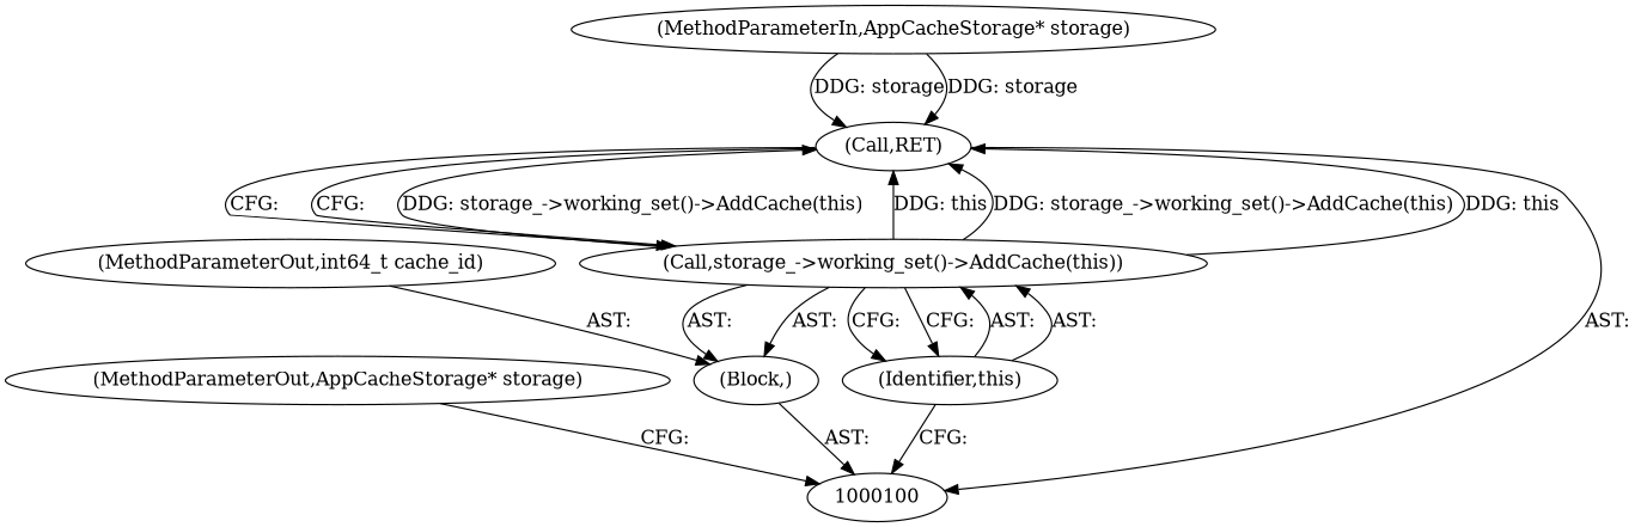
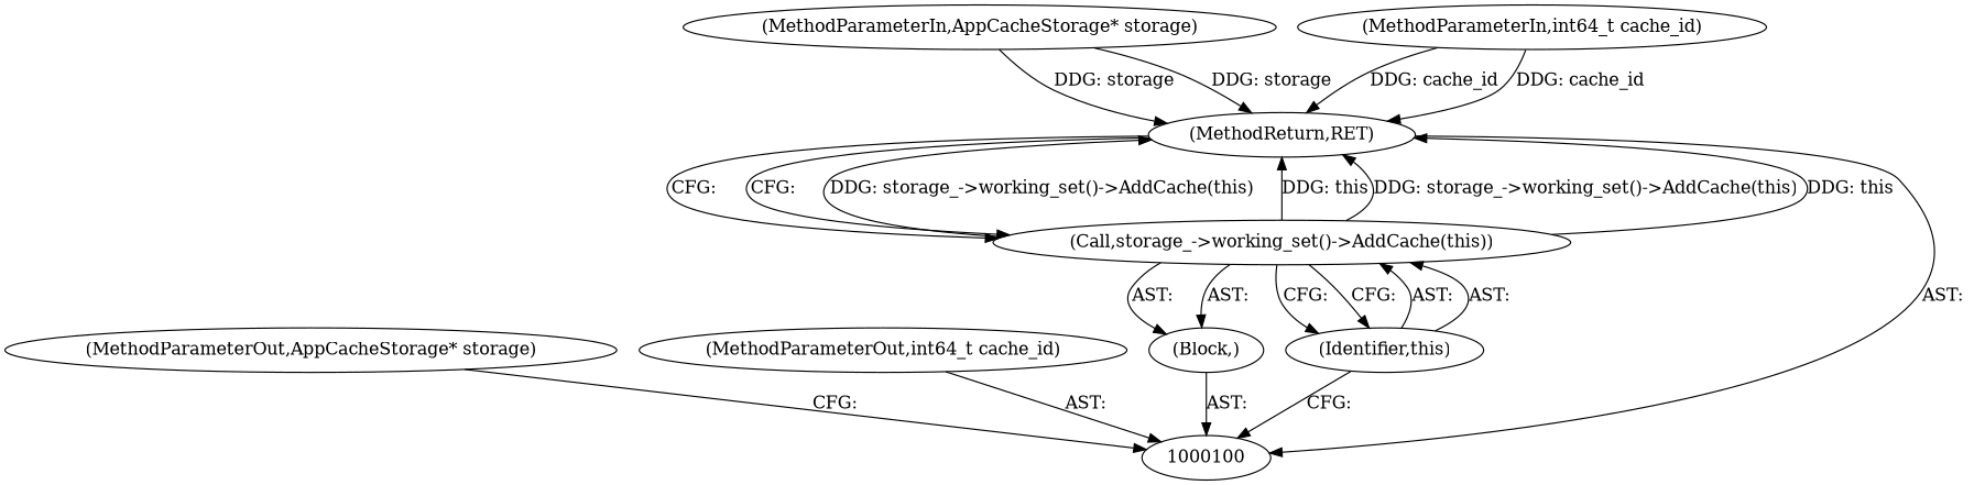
  digraph {
-   n1 [label="(Call,RET)"]
+   n1 [label="(MethodReturn,RET)"]
    n2 [label="(Call,storage_->working_set()->AddCache(this))"]
    1000100
    n4 [label="(Block,)"]
    n5 [label="(Identifier,this)"]
    n6 [label="(MethodParameterIn,AppCacheStorage* storage)"]
    n7 [label="(MethodParameterOut,AppCacheStorage* storage)"]
+   n8 [label="(MethodParameterIn,int64_t cache_id)"]
    n9 [label="(MethodParameterOut,int64_t cache_id)"]
    n1 -> n2 [label="CFG: "]
    n1 -> n2 [label="CFG: "]
    n1 -> 1000100 [label="AST: "]
    n2 -> n1 [label="DDG: storage_->working_set()->AddCache(this)"]
    n2 -> n1 [label="DDG: this"]
    n2 -> n1 [label="DDG: storage_->working_set()->AddCache(this)"]
    n2 -> n1 [label="DDG: this"]
    n2 -> n4 [label="AST: "]
    n2 -> n4 [label="AST: "]
    n2 -> n5 [label="CFG: "]
    n2 -> n5 [label="CFG: "]
    n4 -> 1000100 [label="AST: "]
    n5 -> n2 [label="AST: "]
    n5 -> n2 [label="AST: "]
    n5 -> 1000100 [label="CFG: "]
    n6 -> n1 [label="DDG: storage"]
    n6 -> n1 [label="DDG: storage"]
    n7 -> 1000100 [label="CFG: "]
-   n9 -> n4 [label="AST: "]
+   n8 -> n1 [label="DDG: cache_id"]
+   n8 -> n1 [label="DDG: cache_id"]
+   n9 -> 1000100 [label="AST: "]
  }
